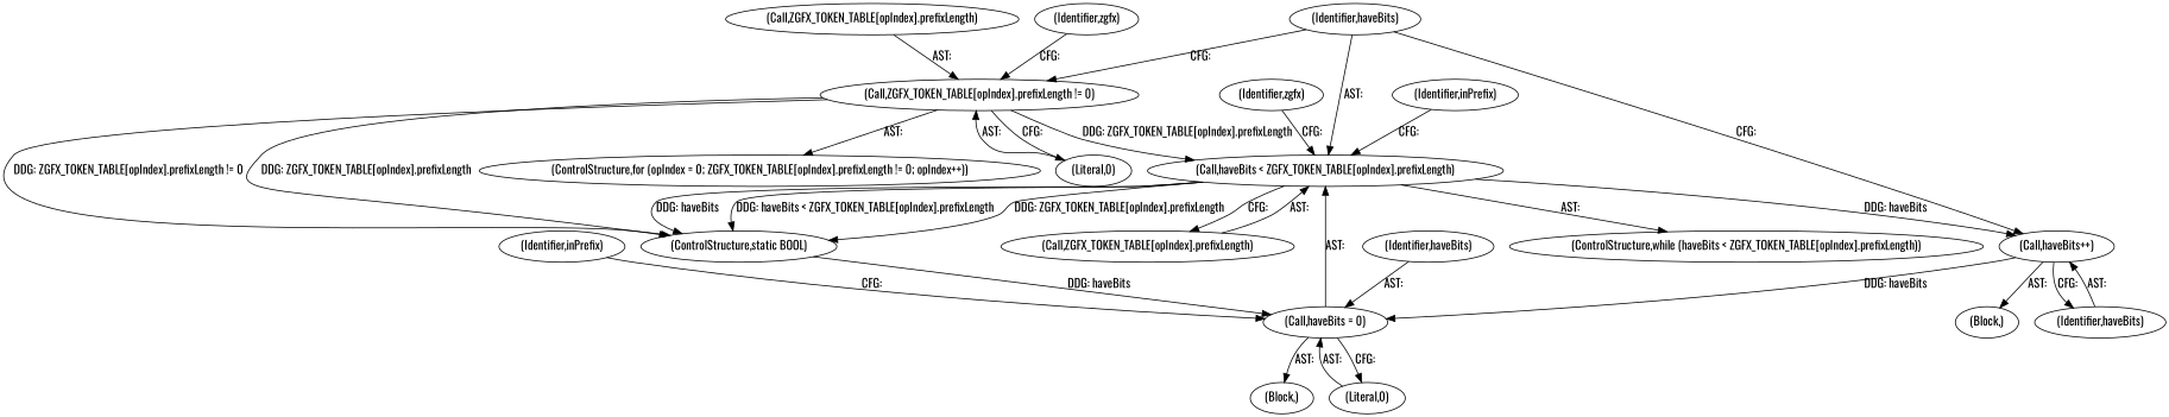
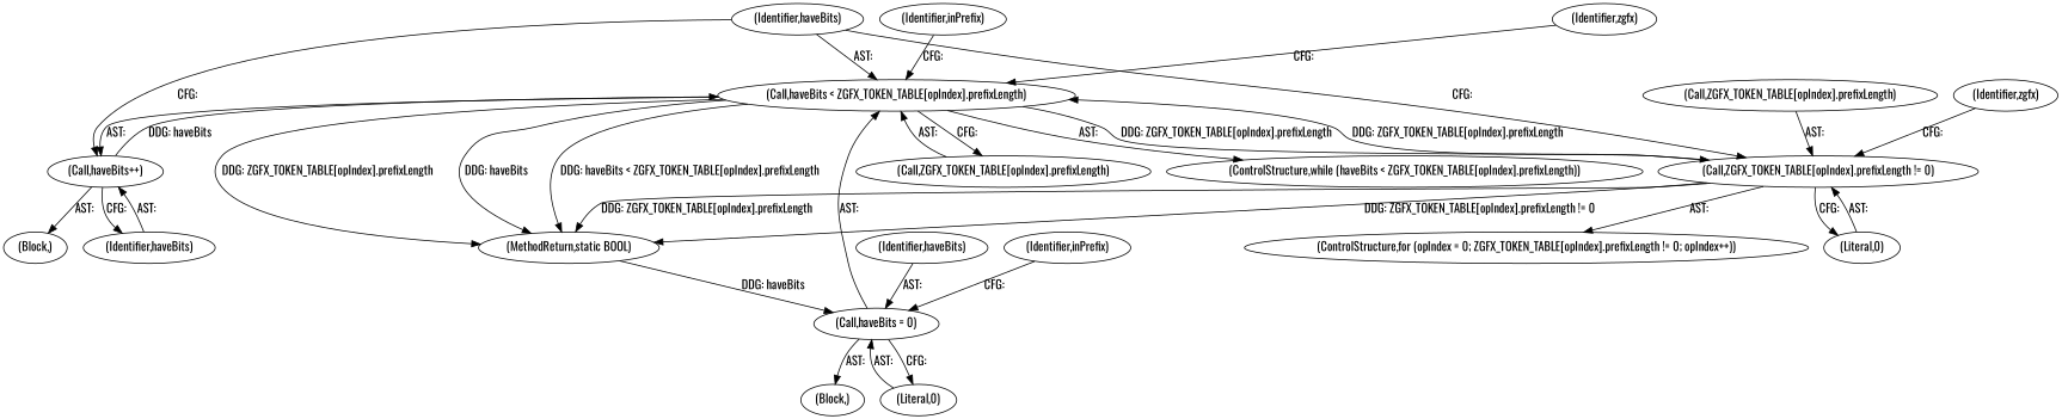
  digraph {
    fontname=Oswald
    node [fontname=Oswald]
    edge [fontname=Oswald]
    n1 [label="(Call,haveBits < ZGFX_TOKEN_TABLE[opIndex].prefixLength)"]
    n2 [label="(Call,haveBits++)"]
    n3 [label="(Call,ZGFX_TOKEN_TABLE[opIndex].prefixLength != 0)"]
    n4 [label="(Call,ZGFX_TOKEN_TABLE[opIndex].prefixLength)"]
    n5 [label="(ControlStructure,while (haveBits < ZGFX_TOKEN_TABLE[opIndex].prefixLength))"]
-   n6 [label="(ControlStructure,static BOOL)"]
+   n6 [label="(MethodReturn,static BOOL)"]
    n7 [label="(Block,)"]
    n8 [label="(Identifier,haveBits)"]
    n9 [label="(ControlStructure,for (opIndex = 0; ZGFX_TOKEN_TABLE[opIndex].prefixLength != 0; opIndex++))"]
    n10 [label="(Literal,0)"]
    n11 [label="(Call,haveBits = 0)"]
    n12 [label="(Block,)"]
    n13 [label="(Literal,0)"]
    n14 [label="(Identifier,inPrefix)"]
    n15 [label="(Identifier,haveBits)"]
    n16 [label="(Call,ZGFX_TOKEN_TABLE[opIndex].prefixLength)"]
    n17 [label="(Identifier,haveBits)"]
    n18 [label="(Identifier,zgfx)"]
    n19 [label="(Identifier,inPrefix)"]
    n20 [label="(Identifier,zgfx)"]
-   n1 -> n2 [label="DDG: haveBits"]
+   n1 -> n2 [label="AST: "]
+   n1 -> n3 [label="DDG: ZGFX_TOKEN_TABLE[opIndex].prefixLength"]
    n1 -> n4 [label="CFG: "]
    n1 -> n5 [label="AST: "]
    n1 -> n6 [label="DDG: ZGFX_TOKEN_TABLE[opIndex].prefixLength"]
    n1 -> n6 [label="DDG: haveBits"]
    n1 -> n6 [label="DDG: haveBits < ZGFX_TOKEN_TABLE[opIndex].prefixLength"]
-   n2 -> n11 [label="DDG: haveBits"]
+   n2 -> n1 [label="DDG: haveBits"]
    n2 -> n7 [label="AST: "]
    n2 -> n8 [label="CFG: "]
    n3 -> n1 [label="DDG: ZGFX_TOKEN_TABLE[opIndex].prefixLength"]
    n3 -> n6 [label="DDG: ZGFX_TOKEN_TABLE[opIndex].prefixLength"]
    n3 -> n6 [label="DDG: ZGFX_TOKEN_TABLE[opIndex].prefixLength != 0"]
    n3 -> n9 [label="AST: "]
    n3 -> n10 [label="CFG: "]
    n4 -> n1 [label="AST: "]
    n6 -> n11 [label="DDG: haveBits"]
    n8 -> n2 [label="AST: "]
    n10 -> n3 [label="AST: "]
    n11 -> n1 [label="AST: "]
    n11 -> n12 [label="AST: "]
    n11 -> n13 [label="CFG: "]
    n13 -> n11 [label="AST: "]
    n14 -> n1 [label="CFG: "]
    n15 -> n11 [label="AST: "]
    n16 -> n3 [label="AST: "]
    n17 -> n1 [label="AST: "]
    n17 -> n2 [label="CFG: "]
    n17 -> n3 [label="CFG: "]
    n18 -> n3 [label="CFG: "]
    n19 -> n11 [label="CFG: "]
    n20 -> n1 [label="CFG: "]
  }
